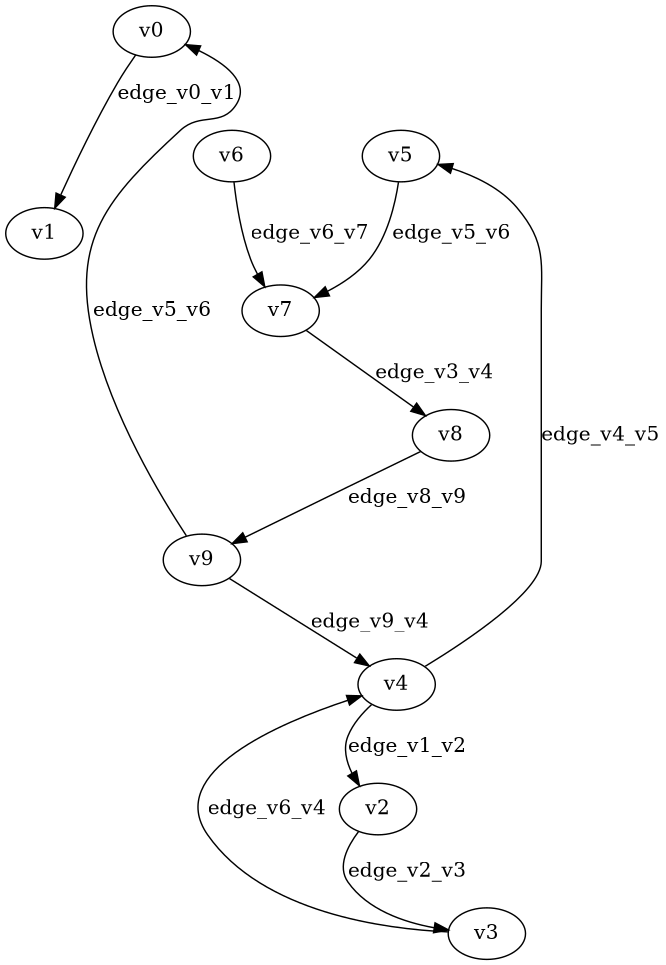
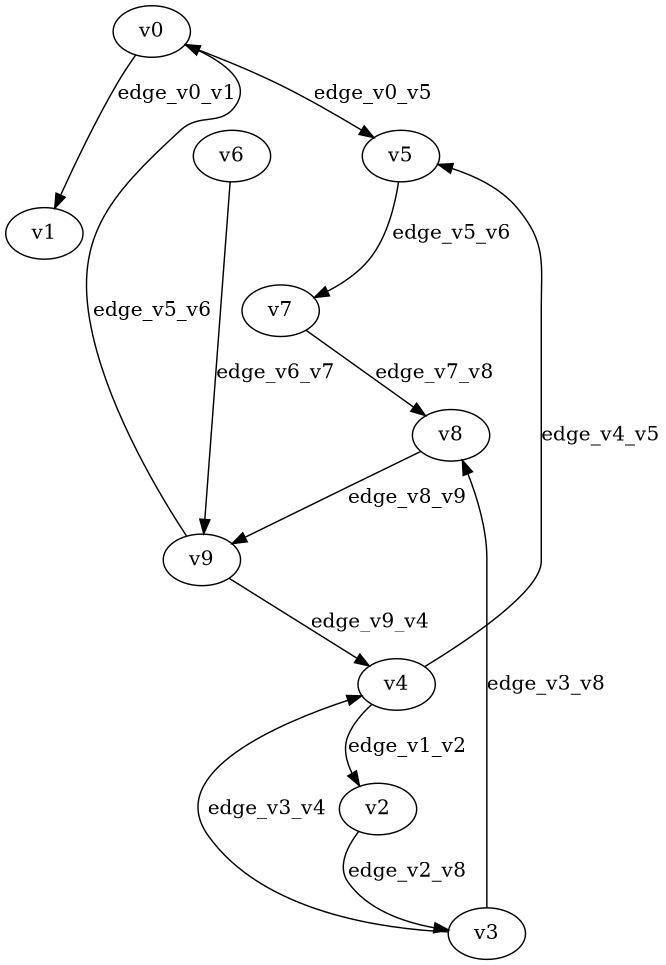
  digraph {
    node [player=0]
    edge [discount=0.671 weight=-7.00]
    v1 [player=1]
    v0
    v5
    v7 [player=1]
    v2
    v3
    v4 [player=1]
    v8
    v9
    v6
    v0 -> v1 [label=edge_v0_v1]
+   v0 -> v5 [label=edge_v0_v5 weight=-5.15]
    v5 -> v7 [label=edge_v5_v6 weight=5.50]
-   v7 -> v8 [label=edge_v3_v4 weight=-9.50]
-   v2 -> v3 [label=edge_v2_v3 weight=-2.00]
-   v3 -> v4 [label=edge_v6_v4 weight=0.50]
+   v7 -> v8 [label=edge_v7_v8 weight=-9.50]
+   v2 -> v3 [label=edge_v2_v8 weight=-2.00]
+   v3 -> v4 [label=edge_v3_v4 weight=0.50]
+   v3 -> v8 [label=edge_v3_v8 weight=2.13]
    v4 -> v5 [label=edge_v4_v5 weight=3.00]
    v4 -> v2 [label=edge_v1_v2 weight=-4.50]
    v8 -> v9 [label=edge_v8_v9]
    v9 -> v0 [label=edge_v5_v6 weight=-4.50]
    v9 -> v4 [label=edge_v9_v4 weight=-7.88]
-   v6 -> v7 [label=edge_v6_v7 weight=8.00]
+   v6 -> v9 [label=edge_v6_v7 weight=8.00]
  }
